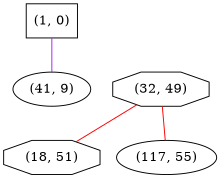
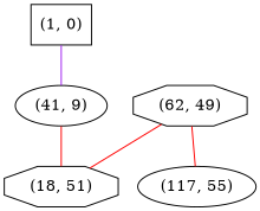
  graph {
    node [shape=ellipse]
    edge [color=red weight=1]
    n1 [label="(1, 0)" shape=box]
    "(41, 9)"
    "(18, 51)" [shape=octagon]
-   "(62, 49)" [shape=octagon label="(32, 49)"]
+   "(62, 49)" [shape=octagon]
    n5 [label="(117, 55)"]
    n1 -- "(41, 9)" [color=purple weight=4]
+   "(41, 9)" -- "(18, 51)"
    "(62, 49)" -- "(18, 51)"
    "(62, 49)" -- n5
  }
